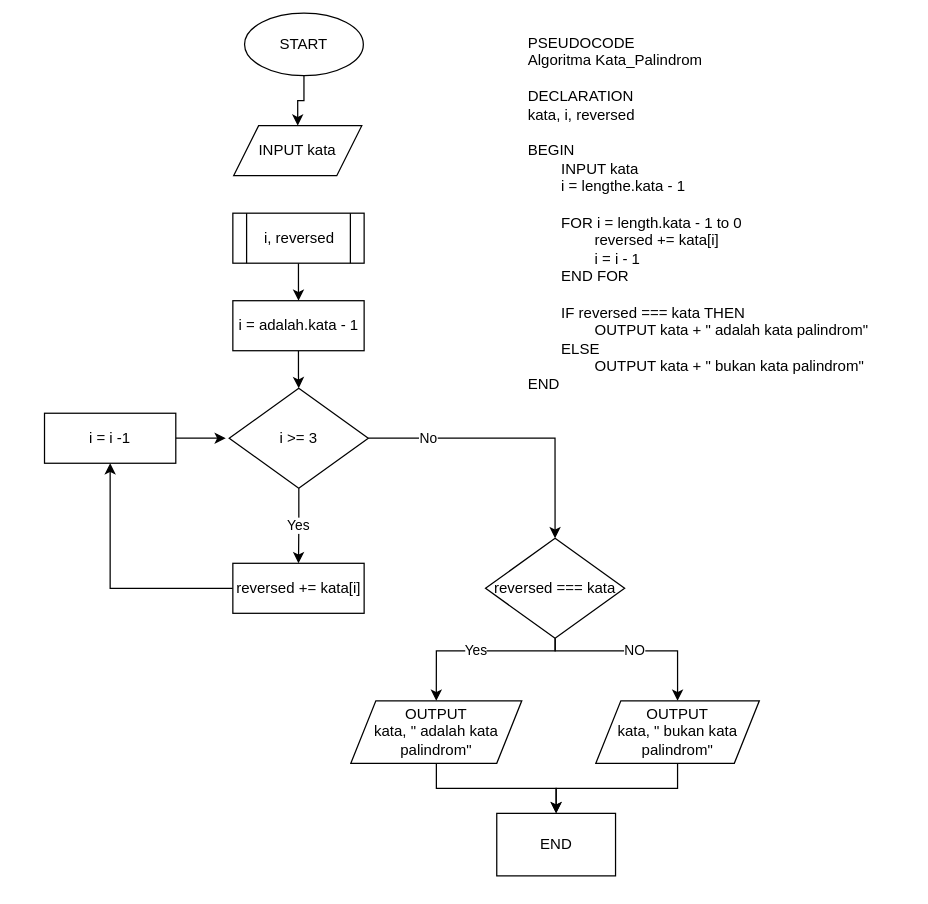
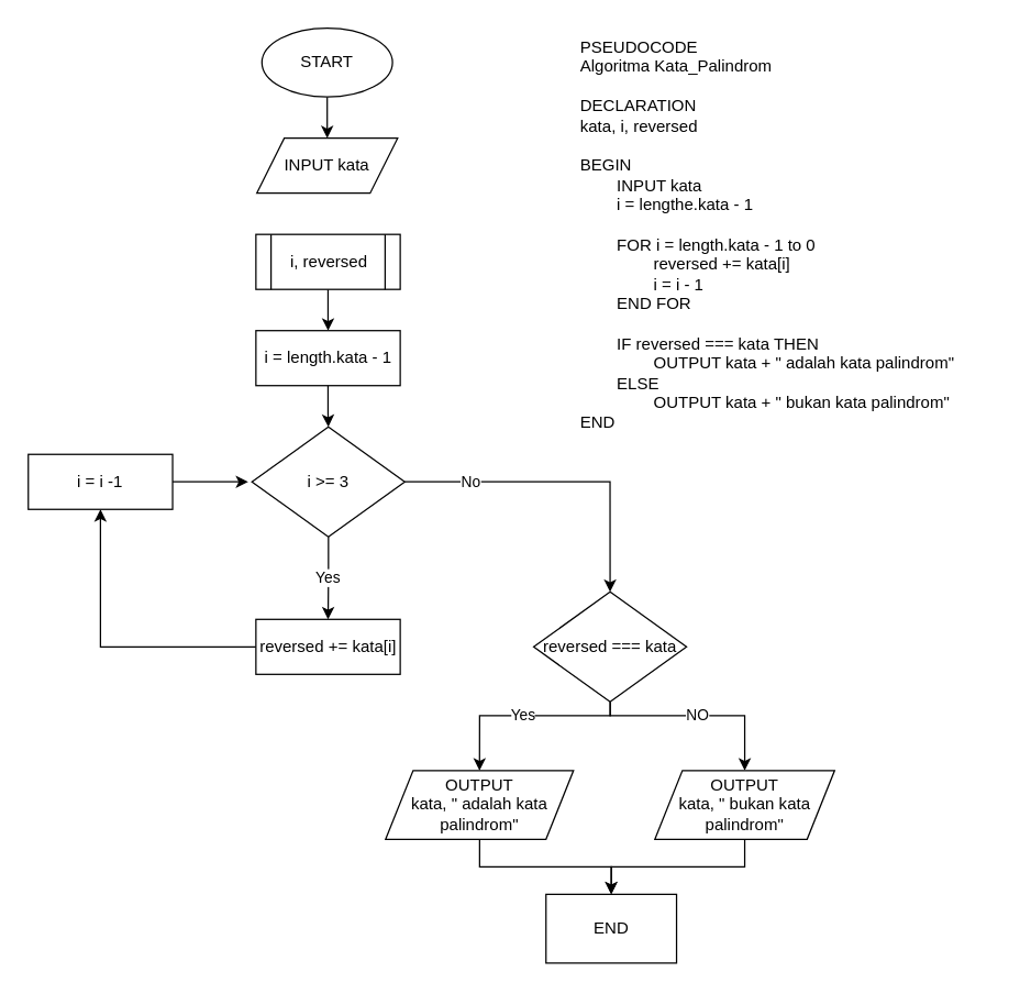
  <mxCell id="0" />
  <mxCell id="1" parent="0" />
  <mxCell id="2" value="PSEUDOCODE&lt;br&gt;&lt;div&gt;Algoritma Kata_Palindrom&lt;/div&gt;&lt;div&gt;&lt;br&gt;&lt;/div&gt;&lt;div&gt;DECLARATION&lt;/div&gt;&lt;div&gt;kata, i, reversed&lt;/div&gt;&lt;div&gt;&lt;br&gt;&lt;/div&gt;&lt;div&gt;BEGIN&lt;/div&gt;&lt;div&gt;&lt;span style=&quot;white-space: pre;&quot;&gt;&#09;&lt;/span&gt;INPUT kata&lt;/div&gt;&lt;div&gt;&lt;span style=&quot;white-space: pre;&quot;&gt;&#09;&lt;/span&gt;i = lengthe.kata - 1&lt;br&gt;&lt;/div&gt;&lt;div&gt;&lt;span style=&quot;white-space: pre;&quot;&gt;&#09;&lt;/span&gt;&lt;/div&gt;&lt;div&gt;&lt;span style=&quot;white-space: pre;&quot;&gt;&#09;&lt;/span&gt;FOR i = length.kata - 1 to 0&lt;/div&gt;&lt;div&gt;&lt;span style=&quot;white-space: pre;&quot;&gt;&#09;&lt;span style=&quot;white-space: pre;&quot;&gt;&#09;&lt;/span&gt;r&lt;/span&gt;eversed += kata[i]&lt;br&gt;&lt;/div&gt;&lt;div&gt;&lt;span style=&quot;white-space: pre;&quot;&gt;&#09;&lt;/span&gt;&lt;span style=&quot;white-space: pre;&quot;&gt;&#09;&lt;/span&gt;i = i - 1&lt;br&gt;&lt;/div&gt;&lt;div&gt;&lt;span style=&quot;white-space: pre;&quot;&gt;&#09;&lt;/span&gt;END FOR&lt;br&gt;&lt;/div&gt;&lt;div&gt;&lt;br&gt;&lt;/div&gt;&lt;div&gt;&lt;span style=&quot;white-space: pre;&quot;&gt;&#09;&lt;/span&gt;IF reversed === kata THEN&lt;br&gt;&lt;/div&gt;&lt;div&gt;&lt;span style=&quot;white-space: pre;&quot;&gt;&#09;&lt;/span&gt;&lt;span style=&quot;white-space: pre;&quot;&gt;&#09;&lt;/span&gt;OUTPUT kata + &quot; adalah kata palindrom&quot;&lt;br&gt;&lt;/div&gt;&lt;div&gt;&lt;span style=&quot;white-space: pre;&quot;&gt;&#09;&lt;/span&gt;ELSE&lt;br&gt;&lt;/div&gt;&lt;div&gt;&lt;span style=&quot;white-space: pre;&quot;&gt;&#09;&lt;/span&gt;&lt;span style=&quot;white-space: pre;&quot;&gt;&#09;&lt;/span&gt;OUTPUT kata + &quot; bukan kata palindrom&quot;&lt;br&gt;&lt;/div&gt;&lt;div&gt;END&lt;/div&gt;&lt;div&gt;&lt;br&gt;&lt;/div&gt;" style="text;html=1;align=left;verticalAlign=top;resizable=0;points=[];autosize=1;strokeColor=none;fillColor=none;" parent="1" vertex="1"><mxGeometry x="420" y="20" width="300" height="320" as="geometry" /></mxCell>
  <mxCell id="3" style="edgeStyle=orthogonalEdgeStyle;rounded=0;orthogonalLoop=1;jettySize=auto;html=1;entryX=0.5;entryY=0;entryDx=0;entryDy=0;" parent="1" source="4" target="5" edge="1"><mxGeometry relative="1" as="geometry" /></mxCell>
- <mxCell id="4" value="START" style="ellipse;whiteSpace=wrap;html=1;" parent="1" vertex="1"><mxGeometry x="195" y="10" width="95" height="50" as="geometry" /></mxCell>
+ <mxCell id="4" value="START" style="ellipse;whiteSpace=wrap;html=1;" parent="1" vertex="1"><mxGeometry x="190" y="20" width="95" height="50" as="geometry" /></mxCell>
  <mxCell id="5" value="INPUT kata" style="shape=parallelogram;perimeter=parallelogramPerimeter;whiteSpace=wrap;html=1;fixedSize=1;" parent="1" vertex="1"><mxGeometry x="186.25" y="100" width="102.5" height="40" as="geometry" /></mxCell>
  <mxCell id="6" style="edgeStyle=orthogonalEdgeStyle;rounded=0;orthogonalLoop=1;jettySize=auto;html=1;entryX=0.5;entryY=0;entryDx=0;entryDy=0;" parent="1" source="7" target="9" edge="1"><mxGeometry relative="1" as="geometry" /></mxCell>
  <mxCell id="7" value="i, reversed" style="shape=process;whiteSpace=wrap;html=1;backgroundOutline=1;" parent="1" vertex="1"><mxGeometry x="185.63" y="170" width="105" height="40" as="geometry" /></mxCell>
  <mxCell id="8" style="edgeStyle=orthogonalEdgeStyle;rounded=0;orthogonalLoop=1;jettySize=auto;html=1;entryX=0.5;entryY=0;entryDx=0;entryDy=0;" edge="1" parent="1" source="9" target="13"><mxGeometry relative="1" as="geometry" /></mxCell>
- <mxCell id="9" value="i = adalah.kata - 1" style="rounded=0;whiteSpace=wrap;html=1;" parent="1" vertex="1"><mxGeometry x="185.63" y="240" width="105" height="40" as="geometry" /></mxCell>
+ <mxCell id="9" value="i = length.kata - 1" style="rounded=0;whiteSpace=wrap;html=1;" parent="1" vertex="1"><mxGeometry x="185.63" y="240" width="105" height="40" as="geometry" /></mxCell>
  <mxCell id="10" value="Yes" style="edgeStyle=orthogonalEdgeStyle;rounded=0;orthogonalLoop=1;jettySize=auto;html=1;entryX=0.5;entryY=0;entryDx=0;entryDy=0;" edge="1" parent="1" source="13" target="15"><mxGeometry relative="1" as="geometry" /></mxCell>
  <mxCell id="11" style="edgeStyle=orthogonalEdgeStyle;rounded=0;orthogonalLoop=1;jettySize=auto;html=1;entryX=0.5;entryY=0;entryDx=0;entryDy=0;" edge="1" parent="1" source="13" target="21"><mxGeometry relative="1" as="geometry" /></mxCell>
  <mxCell id="12" value="No" style="edgeLabel;html=1;align=center;verticalAlign=middle;resizable=0;points=[];" vertex="1" connectable="0" parent="11"><mxGeometry x="-0.584" y="1" relative="1" as="geometry"><mxPoint as="offset" /></mxGeometry></mxCell>
  <mxCell id="13" value="i &amp;gt;= 3" style="rhombus;whiteSpace=wrap;html=1;" parent="1" vertex="1"><mxGeometry x="182.72" y="310" width="111.25" height="80" as="geometry" /></mxCell>
  <mxCell id="14" style="edgeStyle=orthogonalEdgeStyle;rounded=0;orthogonalLoop=1;jettySize=auto;html=1;entryX=0.5;entryY=1;entryDx=0;entryDy=0;" edge="1" parent="1" source="15" target="25"><mxGeometry relative="1" as="geometry" /></mxCell>
  <mxCell id="15" value="reversed += kata[i]" style="rounded=0;whiteSpace=wrap;html=1;" parent="1" vertex="1"><mxGeometry x="185.63" y="450.01" width="105" height="40" as="geometry" /></mxCell>
  <mxCell id="16" style="edgeStyle=orthogonalEdgeStyle;rounded=0;orthogonalLoop=1;jettySize=auto;html=1;entryX=0.5;entryY=0;entryDx=0;entryDy=0;" parent="1" source="17" target="18" edge="1"><mxGeometry relative="1" as="geometry" /></mxCell>
  <mxCell id="17" value="OUTPUT&lt;br&gt;kata, &quot; adalah kata palindrom&quot;" style="shape=parallelogram;perimeter=parallelogramPerimeter;whiteSpace=wrap;html=1;fixedSize=1;" parent="1" vertex="1"><mxGeometry x="280" y="560.01" width="136.7" height="50" as="geometry" /></mxCell>
  <mxCell id="18" value="END" style="whiteSpace=wrap;html=1;rounded=0;" parent="1" vertex="1"><mxGeometry x="396.7" y="650.01" width="95" height="50" as="geometry" /></mxCell>
  <mxCell id="19" value="Yes" style="edgeStyle=orthogonalEdgeStyle;rounded=0;orthogonalLoop=1;jettySize=auto;html=1;entryX=0.5;entryY=0;entryDx=0;entryDy=0;" parent="1" source="21" target="17" edge="1"><mxGeometry relative="1" as="geometry"><Array as="points"><mxPoint x="443" y="520.01" /><mxPoint x="348" y="520.01" /></Array></mxGeometry></mxCell>
  <mxCell id="20" value="NO" style="edgeStyle=orthogonalEdgeStyle;rounded=0;orthogonalLoop=1;jettySize=auto;html=1;entryX=0.5;entryY=0;entryDx=0;entryDy=0;" parent="1" source="21" target="23" edge="1"><mxGeometry relative="1" as="geometry"><Array as="points"><mxPoint x="443" y="520.01" /><mxPoint x="541" y="520.01" /></Array></mxGeometry></mxCell>
  <mxCell id="21" value="reversed === kata" style="rhombus;whiteSpace=wrap;html=1;" parent="1" vertex="1"><mxGeometry x="387.72" y="430.01" width="111.25" height="80" as="geometry" /></mxCell>
  <mxCell id="22" style="edgeStyle=orthogonalEdgeStyle;rounded=0;orthogonalLoop=1;jettySize=auto;html=1;entryX=0.5;entryY=0;entryDx=0;entryDy=0;" parent="1" source="23" target="18" edge="1"><mxGeometry relative="1" as="geometry" /></mxCell>
  <mxCell id="23" value="OUTPUT&lt;br style=&quot;border-color: var(--border-color);&quot;&gt;kata, &quot; bukan kata palindrom&quot;" style="shape=parallelogram;perimeter=parallelogramPerimeter;whiteSpace=wrap;html=1;fixedSize=1;" parent="1" vertex="1"><mxGeometry x="475.94" y="560.01" width="130.76" height="50" as="geometry" /></mxCell>
  <mxCell id="24" style="edgeStyle=orthogonalEdgeStyle;rounded=0;orthogonalLoop=1;jettySize=auto;html=1;" edge="1" parent="1" source="25"><mxGeometry relative="1" as="geometry"><mxPoint x="180" y="350" as="targetPoint" /></mxGeometry></mxCell>
- <mxCell id="25" value="i = i -1" style="rounded=0;whiteSpace=wrap;html=1;" vertex="1" parent="1"><mxGeometry x="35" y="330" width="105" height="40" as="geometry" /></mxCell>
+ <mxCell id="25" value="i = i -1" style="rounded=0;whiteSpace=wrap;html=1;" vertex="1" parent="1"><mxGeometry x="20" y="330" width="105" height="40" as="geometry" /></mxCell>
